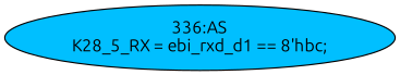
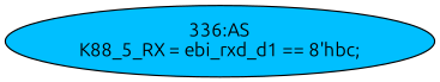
  strict digraph {
    fontname=Ubuntu
-   n1 [ast="<pyverilog.vparser.ast.Assign object at 0x7f273e619f50>" def_var="['K28_5_RX']" fillcolor=deepskyblue label="336:AS\nK28_5_RX = ebi_rxd_d1 == 8'hbc;" statements="[]" style=filled typ=Assign use_var="['ebi_rxd_d1']" fontname=Ubuntu]
+   n1 [ast="<pyverilog.vparser.ast.Assign object at 0x7f273e619f50>" def_var="['K28_5_RX']" fillcolor=deepskyblue label="336:AS\nK88_5_RX = ebi_rxd_d1 == 8'hbc;" statements="[]" style=filled typ=Assign use_var="['ebi_rxd_d1']" fontname=Ubuntu]
  }
